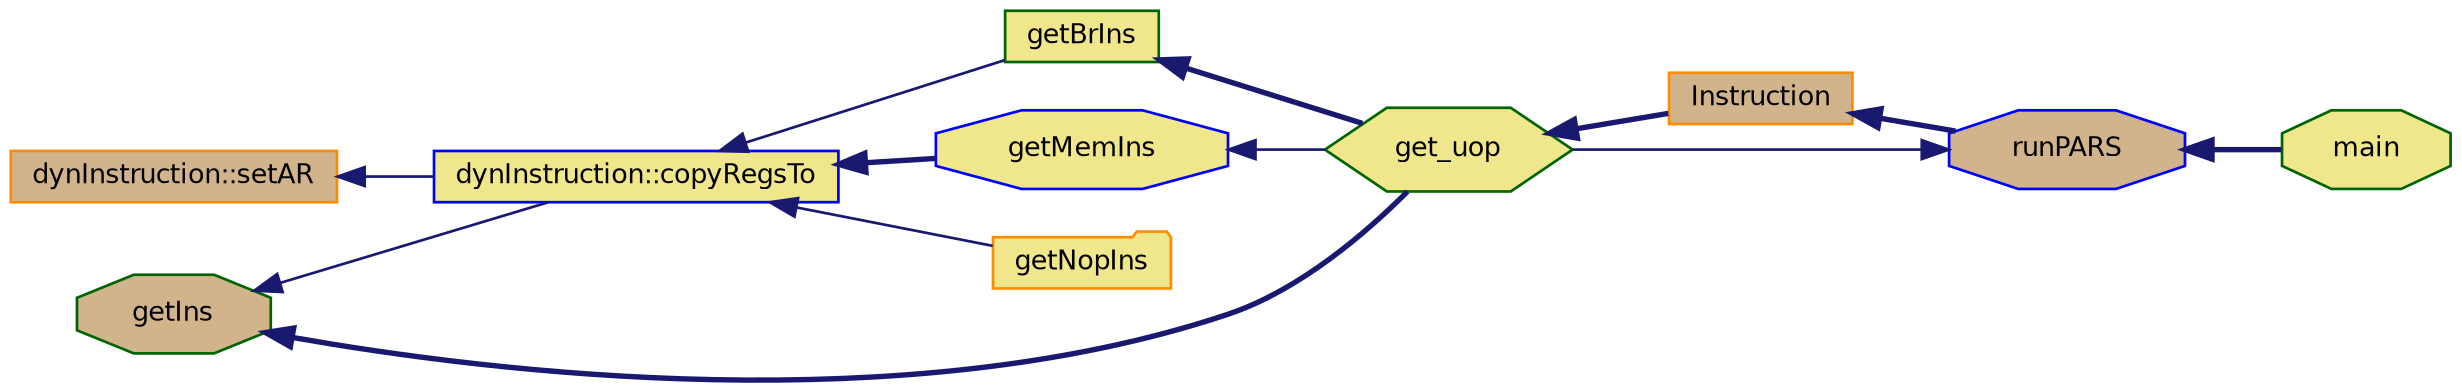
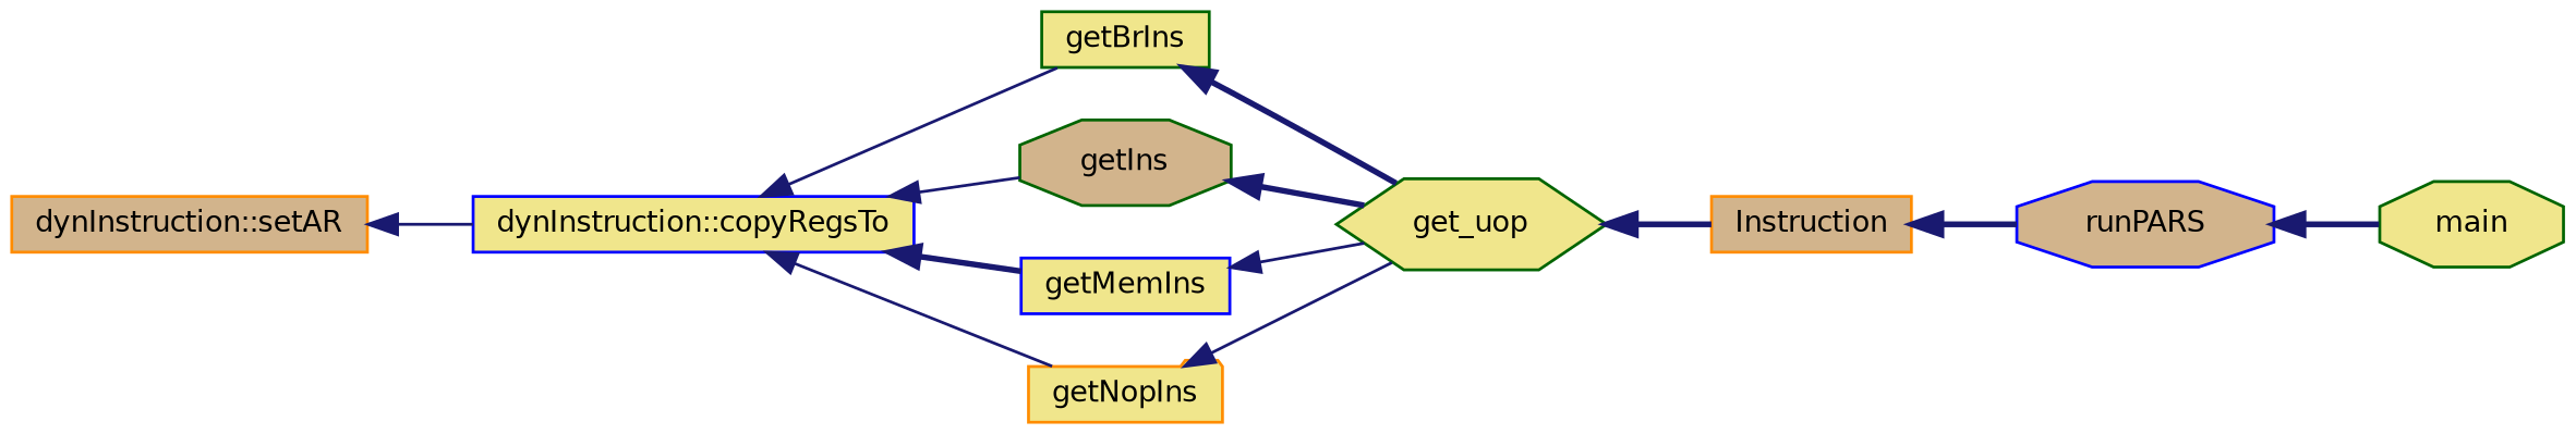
  digraph {
    rankdir=LR
    node [color=darkgreen fillcolor=khaki fontname=Helvetica fontsize=10 shape=box style=filled]
    edge [color=midnightblue dir=back fontname=Helvetica fontsize=10 labelfontname=Helvetica labelfontsize=10 style=solid]
    n1 [color=darkorange fillcolor=tan fontcolor=black height=0.2 label="dynInstruction::setAR" width=0.4]
    n2 [color=blue height=0.2 label="dynInstruction::copyRegsTo" width=0.4]
    n3 [height=0.2 label=getBrIns width=0.4]
    n4 [fillcolor=tan height=0.2 label=getIns shape=octagon width=0.4]
-   n5 [color=blue height=0.2 label=getMemIns shape=octagon width=0.4]
+   n5 [color=blue height=0.2 label=getMemIns width=0.4]
    n6 [color=darkorange height=0.2 label=getNopIns shape=folder width=0.4]
    n7 [height=0.2 label=get_uop shape=hexagon width=0.4]
    n8 [color=darkorange fillcolor=tan height=0.2 label=Instruction width=0.4]
    n9 [color=blue fillcolor=tan height=0.2 label=runPARS shape=octagon width=0.4]
    n10 [height=0.2 label=main shape=octagon width=0.4]
    n1 -> n2
    n2 -> n3
-   n4 -> n2
+   n2 -> n4
    n2 -> n5 [style=bold]
    n2 -> n6
    n3 -> n7 [style=bold]
    n4 -> n7 [style=bold]
    n5 -> n7
-   n9 -> n7
+   n6 -> n7
    n7 -> n8 [style=bold]
    n8 -> n9 [style=bold]
    n9 -> n10 [style=bold]
  }
